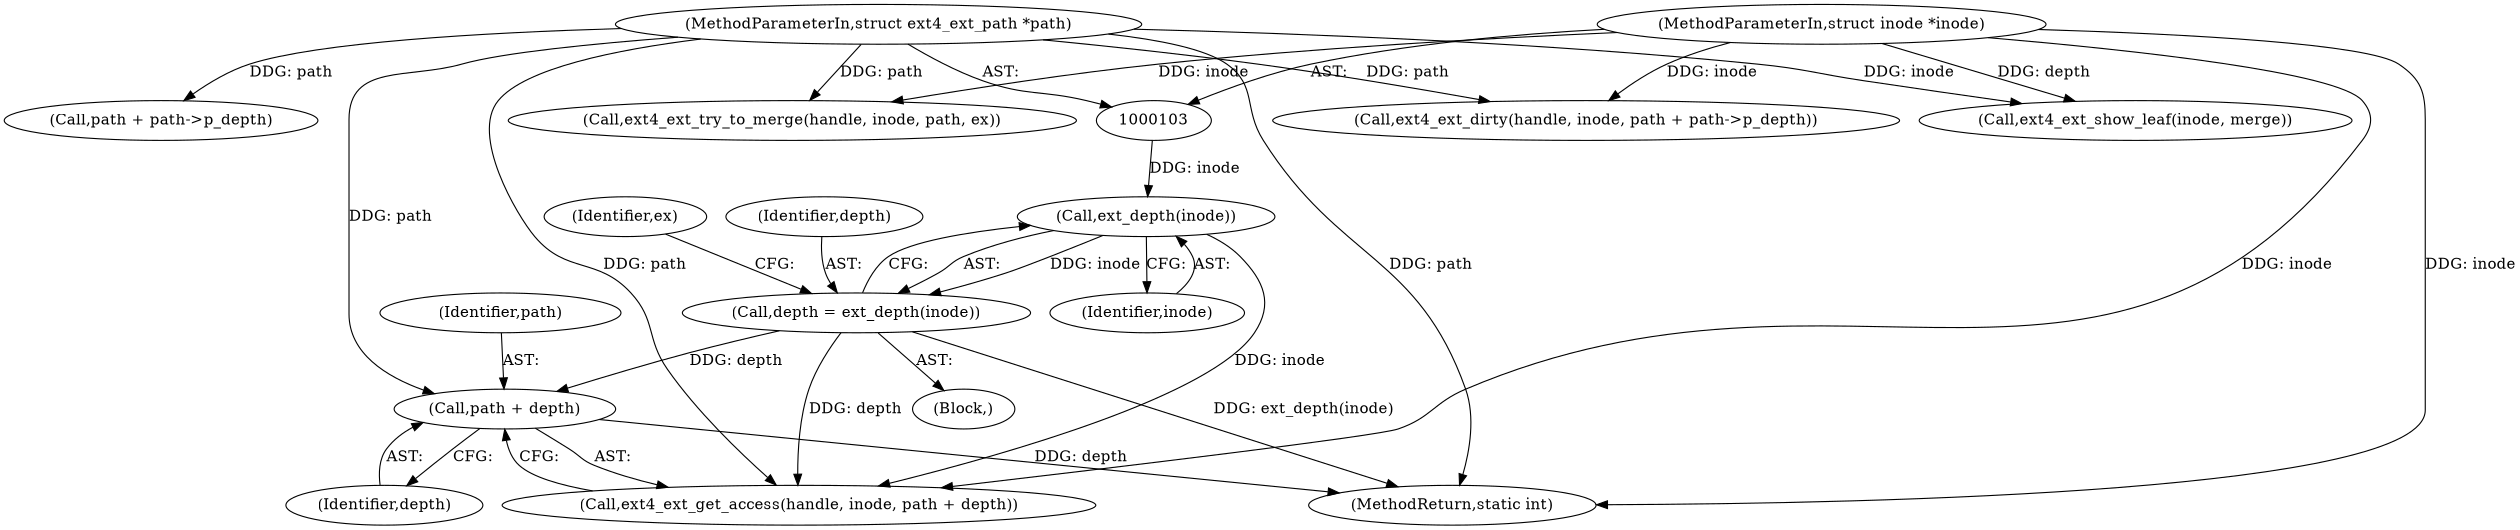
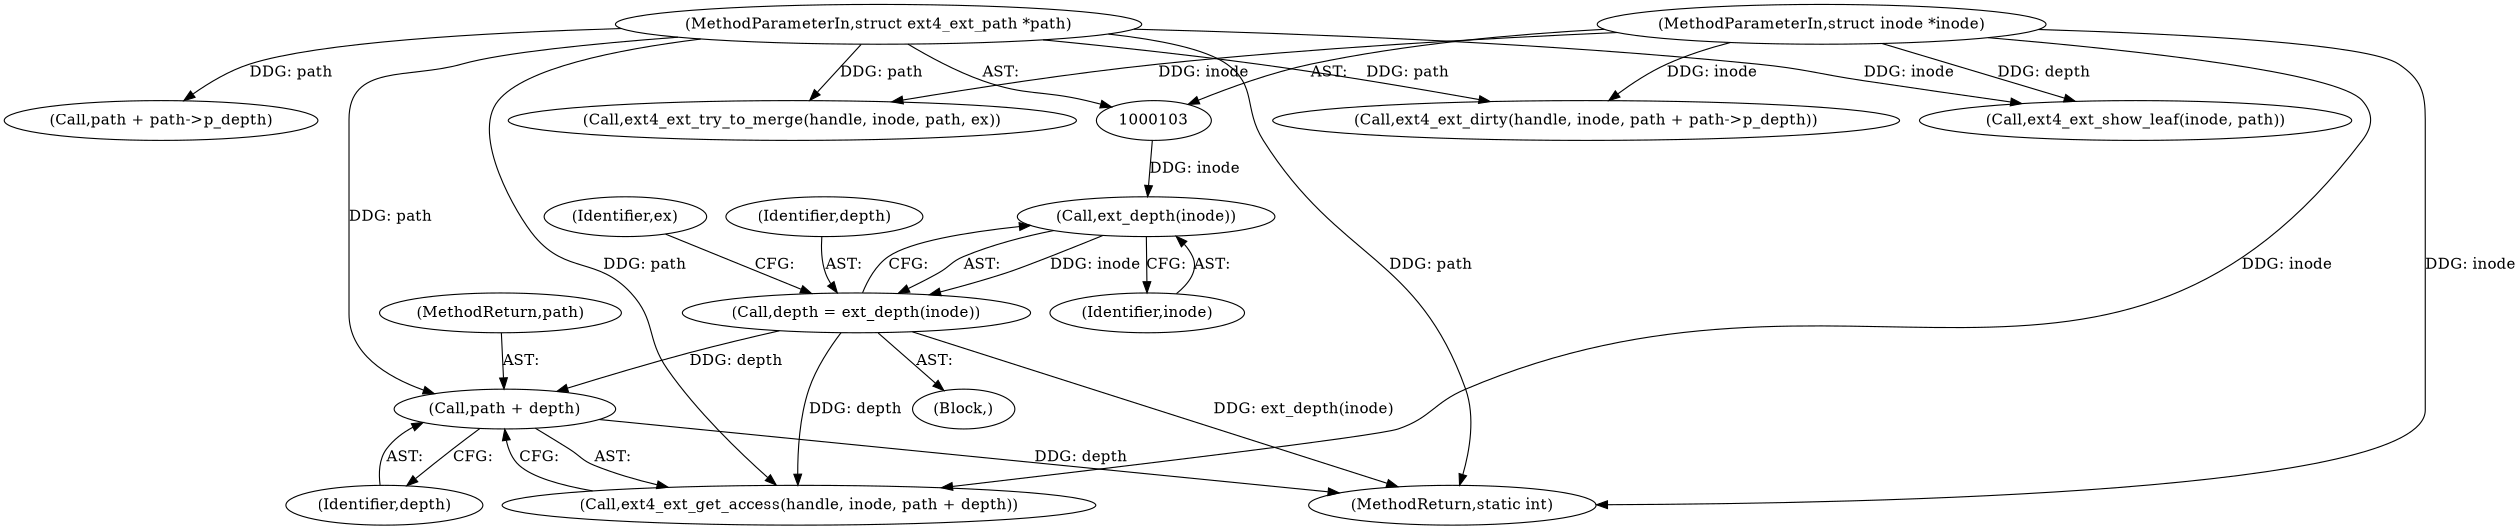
  digraph {
    n1 [label="(Call,path + depth)"]
    n2 [label="(Identifier,depth)"]
    n3 [label="(Call,ext4_ext_get_access(handle, inode, path + depth))"]
    n4 [label="(MethodReturn,static int)"]
    n5 [label="(MethodParameterIn,struct ext4_ext_path *path)"]
    n6 [label="(Call,ext4_ext_dirty(handle, inode, path + path->p_depth))"]
-   n7 [label="(Call,ext4_ext_show_leaf(inode, merge))"]
+   n7 [label="(Call,ext4_ext_show_leaf(inode, path))"]
    n8 [label="(Call,path + path->p_depth)"]
    n9 [label="(Call,ext4_ext_try_to_merge(handle, inode, path, ex))"]
    1000103
    n11 [label="(Call,ext_depth(inode))"]
    n12 [label="(Call,depth = ext_depth(inode))"]
    n13 [label="(Block,)"]
    n14 [label="(Identifier,inode)"]
    n15 [label="(MethodParameterIn,struct inode *inode)"]
    n16 [label="(Identifier,ex)"]
    n17 [label="(Identifier,depth)"]
-   n18 [label="(Identifier,path)"]
+   n18 [label="(MethodReturn,path)"]
    n1 -> n2 [label="CFG: "]
    n1 -> n3 [label="AST: "]
    n1 -> n4 [label="DDG: depth"]
    n2 -> n1 [label="AST: "]
    n3 -> n1 [label="CFG: "]
    n5 -> n1 [label="DDG: path"]
    n5 -> n3 [label="DDG: path"]
    n5 -> n4 [label="DDG: path"]
    n5 -> n6 [label="DDG: path"]
    n5 -> n7 [label="DDG: inode"]
    n5 -> n8 [label="DDG: path"]
    n5 -> n9 [label="DDG: path"]
    n5 -> 1000103 [label="AST: "]
    1000103 -> n11 [label="DDG: inode"]
-   n11 -> n3 [label="DDG: inode"]
    n11 -> n12 [label="AST: "]
    n11 -> n12 [label="DDG: inode"]
    n11 -> n14 [label="CFG: "]
    n12 -> n1 [label="DDG: depth"]
    n12 -> n3 [label="DDG: depth"]
    n12 -> n4 [label="DDG: ext_depth(inode)"]
    n12 -> n11 [label="CFG: "]
    n12 -> n13 [label="AST: "]
    n14 -> n11 [label="AST: "]
    n15 -> n3 [label="DDG: inode"]
    n15 -> n4 [label="DDG: inode"]
    n15 -> n6 [label="DDG: inode"]
    n15 -> n7 [label="DDG: depth"]
    n15 -> n9 [label="DDG: inode"]
    n15 -> 1000103 [label="AST: "]
    n16 -> n12 [label="CFG: "]
    n17 -> n12 [label="AST: "]
    n18 -> n1 [label="AST: "]
  }
